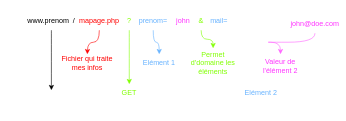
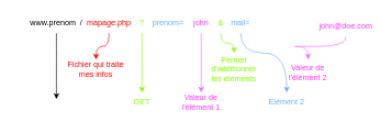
  <mxCell id="0" />
  <mxCell id="1" parent="0" />
  <mxCell id="2" value="www.prenom&amp;nbsp; /" style="text;html=1;strokeColor=none;fillColor=none;align=center;verticalAlign=middle;whiteSpace=wrap;rounded=0;" parent="1" vertex="1"><mxGeometry x="35" y="20" width="100" height="30" as="geometry" /></mxCell>
  <mxCell id="3" value="&lt;font color=&quot;#ff0000&quot;&gt;mapage.php&lt;/font&gt;" style="text;html=1;strokeColor=none;fillColor=none;align=center;verticalAlign=middle;whiteSpace=wrap;rounded=0;" parent="1" vertex="1"><mxGeometry x="135" y="20" width="60" height="30" as="geometry" /></mxCell>
  <mxCell id="4" value="&lt;font color=&quot;#ffffff&quot;&gt;Mon nom de domaine&lt;/font&gt;" style="text;html=1;strokeColor=none;fillColor=none;align=center;verticalAlign=middle;whiteSpace=wrap;rounded=0;fontColor=#FF0000;" parent="1" vertex="1"><mxGeometry x="20" y="150" width="130" height="30" as="geometry" /></mxCell>
  <mxCell id="5" value="&lt;font color=&quot;#ff0000&quot;&gt;Fichier qui traite &lt;br&gt;mes infos&lt;/font&gt;" style="text;html=1;strokeColor=none;fillColor=none;align=center;verticalAlign=middle;whiteSpace=wrap;rounded=0;" parent="1" vertex="1"><mxGeometry x="65" y="90" width="160" height="30" as="geometry" /></mxCell>
  <mxCell id="6" value="" style="endArrow=classic;html=1;fontColor=#FFFFFF;exitX=0.5;exitY=1;exitDx=0;exitDy=0;edgeStyle=orthogonalEdgeStyle;curved=1;" parent="1" source="2" edge="1" target="4"><mxGeometry width="50" height="50" relative="1" as="geometry"><mxPoint x="75" y="60" as="sourcePoint" /><mxPoint x="35" y="140" as="targetPoint" /></mxGeometry></mxCell>
  <mxCell id="7" value="" style="endArrow=classic;html=1;fontColor=#FFFFFF;fillColor=#e51400;strokeColor=#FF0000;exitX=0.5;exitY=1;exitDx=0;exitDy=0;edgeStyle=orthogonalEdgeStyle;curved=1;" parent="1" source="3" edge="1"><mxGeometry width="50" height="50" relative="1" as="geometry"><mxPoint x="165" y="60" as="sourcePoint" /><mxPoint x="145" y="90" as="targetPoint" /></mxGeometry></mxCell>
  <mxCell id="8" value="&lt;font color=&quot;#80ff00&quot;&gt;?&lt;/font&gt;" style="text;html=1;strokeColor=none;fillColor=none;align=center;verticalAlign=middle;whiteSpace=wrap;rounded=0;fontColor=#FFFFFF;" parent="1" vertex="1"><mxGeometry x="185" y="20" width="60" height="30" as="geometry" /></mxCell>
  <mxCell id="9" value="" style="endArrow=classic;html=1;fontColor=#CCCC00;fillColor=#60a917;strokeColor=#80FF00;exitX=0.5;exitY=1;exitDx=0;exitDy=0;entryX=0.5;entryY=0;entryDx=0;entryDy=0;edgeStyle=orthogonalEdgeStyle;curved=1;" parent="1" source="8" edge="1" target="10"><mxGeometry width="50" height="50" relative="1" as="geometry"><mxPoint x="175" y="50" as="sourcePoint" /><mxPoint x="245" y="70" as="targetPoint" /></mxGeometry></mxCell>
  <mxCell id="10" value="&lt;font color=&quot;#80ff00&quot;&gt;GET&lt;/font&gt;" style="text;html=1;strokeColor=none;fillColor=none;align=center;verticalAlign=middle;whiteSpace=wrap;rounded=0;fontColor=#CCCC00;" parent="1" vertex="1"><mxGeometry x="185" y="140" width="60" height="30" as="geometry" /></mxCell>
  <mxCell id="11" value="&lt;font color=&quot;#66b2ff&quot;&gt;prenom=&lt;/font&gt;" style="text;html=1;strokeColor=none;fillColor=none;align=center;verticalAlign=middle;whiteSpace=wrap;rounded=0;fontColor=#33FF33;" parent="1" vertex="1"><mxGeometry x="225" y="20" width="60" height="30" as="geometry" /></mxCell>
- <mxCell id="12" value="" style="endArrow=classic;html=1;fontColor=#66B2FF;fillColor=#1ba1e2;strokeColor=#66B2FF;entryX=0.5;entryY=0;entryDx=0;entryDy=0;exitX=0.5;exitY=1;exitDx=0;exitDy=0;edgeStyle=orthogonalEdgeStyle;curved=1;" parent="1" source="11" edge="1" target="13"><mxGeometry width="50" height="50" relative="1" as="geometry"><mxPoint x="285" y="100" as="sourcePoint" /><mxPoint x="255" y="160" as="targetPoint" /></mxGeometry></mxCell>
- <mxCell id="13" value="&lt;font color=&quot;#66b2ff&quot;&gt;Elément 1&lt;/font&gt;" style="text;html=1;strokeColor=none;fillColor=none;align=center;verticalAlign=middle;whiteSpace=wrap;rounded=0;fontColor=#33FF33;" parent="1" vertex="1"><mxGeometry x="235" y="90" width="60" height="30" as="geometry" /></mxCell>
  <mxCell id="14" value="&lt;font color=&quot;#ff33ff&quot;&gt;john&lt;/font&gt;" style="text;html=1;strokeColor=none;fillColor=none;align=center;verticalAlign=middle;whiteSpace=wrap;rounded=0;fontColor=#66B2FF;" parent="1" vertex="1"><mxGeometry x="275" y="20" width="60" height="30" as="geometry" /></mxCell>
+ <mxCell id="15" value="" style="endArrow=classic;html=1;fontColor=#FF33FF;fillColor=#d80073;strokeColor=#FF66FF;entryX=0.5;entryY=0;entryDx=0;entryDy=0;exitX=0.5;exitY=1;exitDx=0;exitDy=0;edgeStyle=orthogonalEdgeStyle;curved=1;" parent="1" source="14" edge="1" target="16"><mxGeometry width="50" height="50" relative="1" as="geometry"><mxPoint x="295" y="80" as="sourcePoint" /><mxPoint x="355" y="140" as="targetPoint" /></mxGeometry></mxCell>
+ <mxCell id="16" value="Valeur de l'élément 1" style="text;html=1;strokeColor=none;fillColor=none;align=center;verticalAlign=middle;whiteSpace=wrap;rounded=0;fontColor=#FF33FF;" parent="1" vertex="1"><mxGeometry x="275" y="140" width="60" height="30" as="geometry" /></mxCell>
  <mxCell id="17" value="&lt;font color=&quot;#80ff00&quot;&gt;&amp;amp;&lt;/font&gt;" style="text;html=1;strokeColor=none;fillColor=none;align=center;verticalAlign=middle;whiteSpace=wrap;rounded=0;fontColor=#FFFFFF;" parent="1" vertex="1"><mxGeometry x="305" y="20" width="60" height="30" as="geometry" /></mxCell>
  <mxCell id="18" value="&lt;font color=&quot;#66b2ff&quot;&gt;mail=&lt;/font&gt;" style="text;html=1;strokeColor=none;fillColor=none;align=center;verticalAlign=middle;whiteSpace=wrap;rounded=0;fontColor=#33FF33;" parent="1" vertex="1"><mxGeometry x="335" y="20" width="60" height="30" as="geometry" /></mxCell>
+ <mxCell id="19" value="" style="endArrow=classic;html=1;fontColor=#66B2FF;fillColor=#1ba1e2;strokeColor=#66B2FF;entryX=0.5;entryY=0;entryDx=0;entryDy=0;exitX=0.5;exitY=1;exitDx=0;exitDy=0;edgeStyle=orthogonalEdgeStyle;curved=1;" parent="1" edge="1" target="20" source="18"><mxGeometry width="50" height="50" relative="1" as="geometry"><mxPoint x="375" y="50" as="sourcePoint" /><mxPoint x="495" y="140" as="targetPoint" /><Array as="points"><mxPoint x="365" y="80" /><mxPoint x="435" y="80" /></Array></mxGeometry></mxCell>
  <mxCell id="20" value="&lt;font color=&quot;#66b2ff&quot;&gt;Elément 2&lt;/font&gt;" style="text;html=1;strokeColor=none;fillColor=none;align=center;verticalAlign=middle;whiteSpace=wrap;rounded=0;fontColor=#33FF33;" parent="1" vertex="1"><mxGeometry x="405" y="140" width="60" height="30" as="geometry" /></mxCell>
  <mxCell id="21" value="" style="endArrow=classic;html=1;fontColor=#CCCC00;fillColor=#60a917;strokeColor=#80FF00;exitX=0.5;exitY=1;exitDx=0;exitDy=0;entryX=0.5;entryY=0;entryDx=0;entryDy=0;edgeStyle=orthogonalEdgeStyle;curved=1;" parent="1" edge="1" target="22" source="17"><mxGeometry width="50" height="50" relative="1" as="geometry"><mxPoint x="335" y="90" as="sourcePoint" /><mxPoint x="365" y="80" as="targetPoint" /></mxGeometry></mxCell>
- <mxCell id="22" value="&lt;font color=&quot;#80ff00&quot;&gt;Permet d'domaine les éléments&lt;/font&gt;" style="text;html=1;strokeColor=none;fillColor=none;align=center;verticalAlign=middle;whiteSpace=wrap;rounded=0;fontColor=#CCCC00;" parent="1" vertex="1"><mxGeometry x="315" y="80" width="80" height="50" as="geometry" /></mxCell>
+ <mxCell id="22" value="&lt;font color=&quot;#80ff00&quot;&gt;Permet d'additionner les éléments&lt;/font&gt;" style="text;html=1;strokeColor=none;fillColor=none;align=center;verticalAlign=middle;whiteSpace=wrap;rounded=0;fontColor=#CCCC00;" parent="1" vertex="1"><mxGeometry x="315" y="80" width="80" height="50" as="geometry" /></mxCell>
  <mxCell id="23" value="&lt;font color=&quot;#ff33ff&quot;&gt;john@doe.com&lt;/font&gt;" style="text;html=1;strokeColor=none;fillColor=none;align=center;verticalAlign=middle;whiteSpace=wrap;rounded=0;fontColor=#66B2FF;" parent="1" vertex="1"><mxGeometry x="495" y="25" width="60" height="30" as="geometry" /></mxCell>
  <mxCell id="24" value="" style="endArrow=classic;html=1;fontColor=#FF33FF;fillColor=#d80073;strokeColor=#FF66FF;exitX=0.5;exitY=1;exitDx=0;exitDy=0;entryX=0.5;entryY=0;entryDx=0;entryDy=0;edgeStyle=orthogonalEdgeStyle;curved=1;" parent="1" edge="1" target="25" source="23"><mxGeometry width="50" height="50" relative="1" as="geometry"><mxPoint x="455" y="60" as="sourcePoint" /><mxPoint x="570" y="130" as="targetPoint" /><Array as="points"><mxPoint x="435" y="70" /><mxPoint x="528" y="70" /></Array></mxGeometry></mxCell>
  <mxCell id="25" value="Valeur de l'élément 2" style="text;html=1;strokeColor=none;fillColor=none;align=center;verticalAlign=middle;whiteSpace=wrap;rounded=0;fontColor=#FF33FF;" parent="1" vertex="1"><mxGeometry x="430" y="90" width="75" height="40" as="geometry" /></mxCell>
